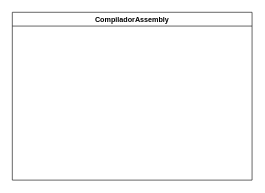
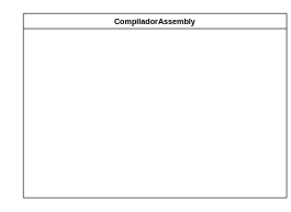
  <mxCell id="0" />
  <mxCell id="1" parent="0" />
- <mxCell id="2" value="CompiladorAssembly" style="swimlane;whiteSpace=wrap;html=1;" vertex="1" parent="1"><mxGeometry x="20" y="20" width="400" height="280" as="geometry" /></mxCell>
+ <mxCell id="2" value="CompiladorAssembly" style="swimlane;whiteSpace=wrap;html=1;" vertex="1" parent="1"><mxGeometry x="35" y="20" width="400" height="280" as="geometry" /></mxCell>
